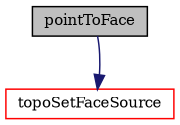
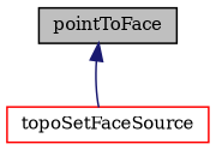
  digraph {
    fontname="DejaVu Serif"
    node [fontname="DejaVu Serif" fontsize=10 shape=record]
    n1 [color=black fillcolor=grey75 fontcolor=black height=0.2 label=pointToFace style=filled width=0.4]
    n2 [color=red height=0.2 label=topoSetFaceSource width=0.4]
-   n2 -> n1 [color=midnightblue dir=back fontname="DejaVu Serif" fontsize=10 labelfontname=Helvetica labelfontsize=10 style=solid]
+   n1 -> n2 [color=midnightblue dir=back fontname="DejaVu Serif" fontsize=10 labelfontname=Helvetica labelfontsize=10 style=solid]
  }
